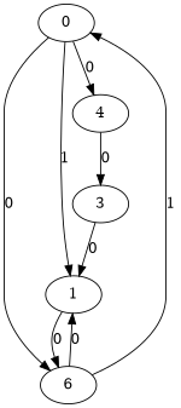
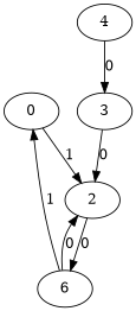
  digraph {
    0
-   1
+   1 [label=2]
    n3 [label=6]
    4
    3
    0 -> 1 [label=1]
-   0 -> n3 [label=0]
-   0 -> 4 [label=0]
    1 -> n3 [label=0]
    n3 -> 0 [label=1]
    n3 -> 1 [label=0]
    4 -> 3 [label=0]
    3 -> 1 [label=0]
  }
